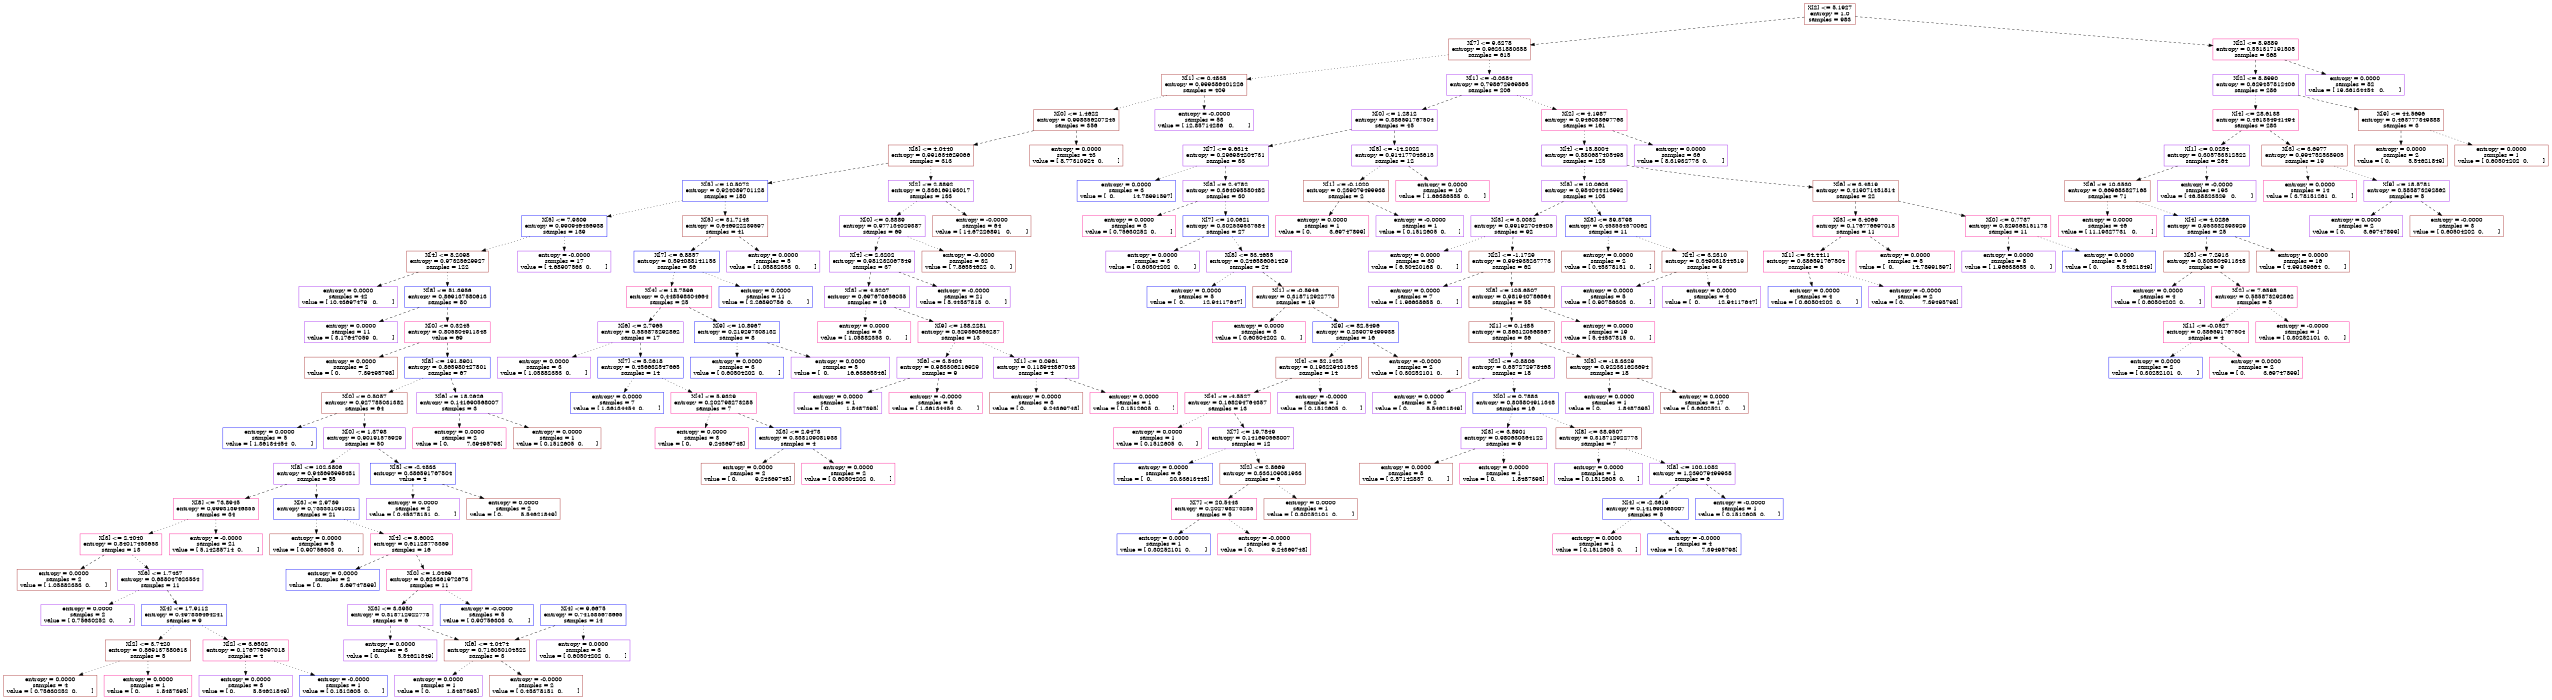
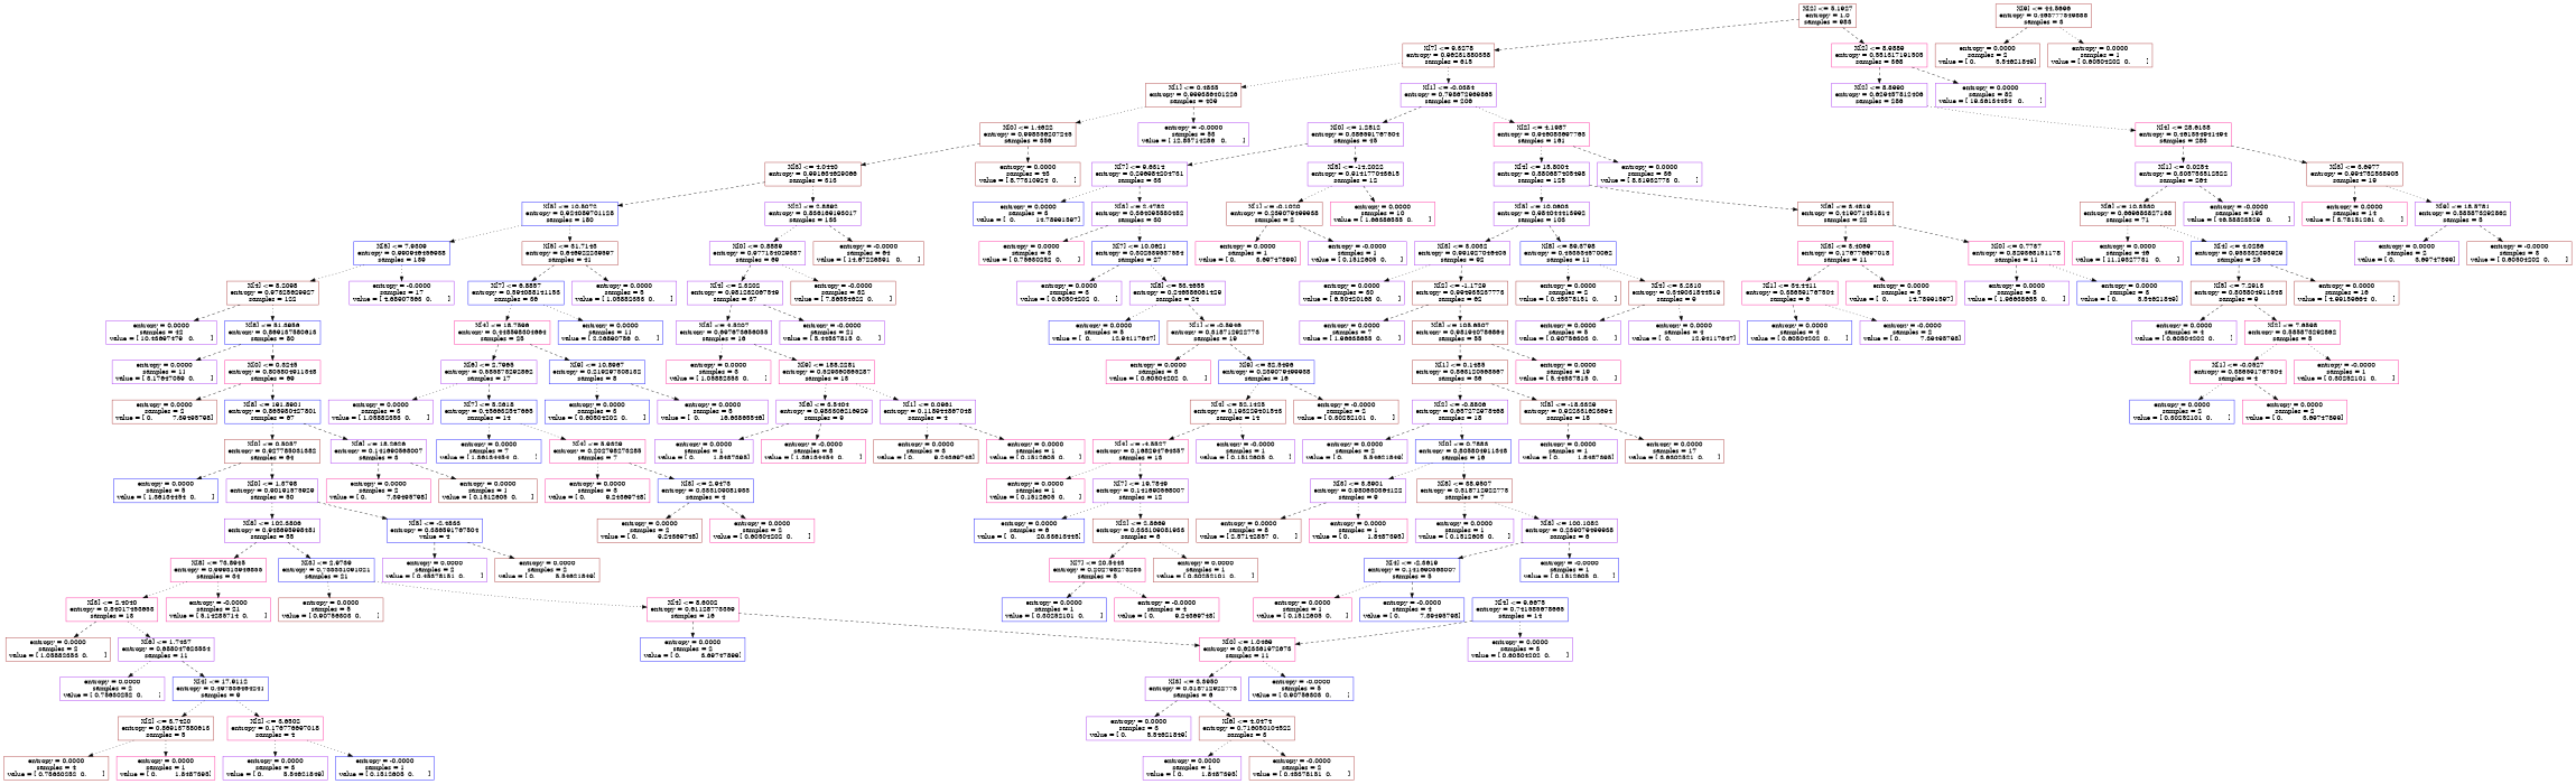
  digraph {
    node [color=purple shape=box]
    edge [style=dashed]
    n1 [color=brown label="X[2] <= 5.1927\nentropy = 1.0\nsamples = 983"]
    n2 [color=brown label="X[7] <= 9.3278\nentropy = 0.96231880358\nsamples = 615"]
    n3 [color=deeppink label="X[2] <= 8.9889\nentropy = 0.551317191505\nsamples = 368"]
    n4 [color=brown label="X[1] <= 0.4835\nentropy = 0.999386401226\nsamples = 409"]
    n5 [label="X[1] <= -0.0384\nentropy = 0.798672969865\nsamples = 206"]
    n6 [label="X[2] <= 8.8990\nentropy = 0.629457812406\nsamples = 286"]
    n7 [label="entropy = 0.0000\nsamples = 82\nvalue = [ 19.36134454   0.        ]"]
    n8 [color=brown label="X[0] <= 1.4622\nentropy = 0.998356207245\nsamples = 356"]
    n9 [label="entropy = -0.0000\nsamples = 53\nvalue = [ 12.85714286   0.        ]"]
    n10 [label="X[0] <= 1.2812\nentropy = 0.386591767504\nsamples = 45"]
    n11 [color=deeppink label="X[2] <= 4.1987\nentropy = 0.946083697763\nsamples = 161"]
    n12 [color=brown label="X[3] <= 4.0440\nentropy = 0.991634629066\nsamples = 313"]
    n13 [color=brown label="entropy = 0.0000\nsamples = 43\nvalue = [ 8.77310924  0.        ]"]
    n14 [color=blue label="X[5] <= 10.5072\nentropy = 0.924089701128\nsamples = 180"]
    n15 [label="X[2] <= 2.8892\nentropy = 0.836169193017\nsamples = 133"]
    n16 [color=blue label="X[5] <= 7.9309\nentropy = 0.990946456938\nsamples = 139"]
    n17 [color=brown label="X[5] <= 31.7143\nentropy = 0.646922239597\nsamples = 41"]
    n18 [label="X[0] <= 0.8889\nentropy = 0.977134029387\nsamples = 69"]
    n19 [color=brown label="entropy = -0.0000\nsamples = 64\nvalue = [ 14.67226891   0.        ]"]
    n20 [color=brown label="X[4] <= 8.2098\nentropy = 0.97325629927\nsamples = 122"]
    n21 [label="entropy = -0.0000\nsamples = 17\nvalue = [ 4.68907563  0.        ]"]
    n22 [color=blue label="X[7] <= 6.8857\nentropy = 0.594088141153\nsamples = 36"]
    n23 [label="entropy = 0.0000\nsamples = 5\nvalue = [ 1.05882353  0.        ]"]
    n24 [label="entropy = 0.0000\nsamples = 42\nvalue = [ 10.43697479   0.        ]"]
    n25 [color=blue label="X[8] <= 51.3956\nentropy = 0.869137580613\nsamples = 80"]
    n26 [label="entropy = 0.0000\nsamples = 11\nvalue = [ 3.17647059  0.        ]"]
-   n27 [color=deeppink label="X[0] <= 0.3245\nentropy = 0.805804911348\nvalue = 69"]
+   n27 [color=deeppink label="X[0] <= 0.3245\nentropy = 0.805804911348\nsamples = 69"]
    n28 [color=brown label="entropy = 0.0000\nsamples = 2\nvalue = [ 0.          7.39495798]"]
    n29 [color=blue label="X[8] <= 191.8901\nentropy = 0.865980427801\nsamples = 67"]
    n30 [color=brown label="X[0] <= 0.5057\nentropy = 0.927785031382\nsamples = 64"]
    n31 [label="X[6] <= 18.2626\nentropy = 0.141690568007\nsamples = 3"]
    n32 [color=blue label="entropy = 0.0000\nsamples = 5\nvalue = [ 1.36134454  0.        ]"]
    n33 [label="X[0] <= 1.3798\nentropy = 0.90191575929\nsamples = 50"]
    n34 [color=deeppink label="entropy = 0.0000\nsamples = 2\nvalue = [ 0.          7.39495798]"]
    n35 [color=brown label="entropy = 0.0000\nsamples = 1\nvalue = [ 0.1512605  0.       ]"]
    n36 [label="X[8] <= 102.3806\nentropy = 0.948695998481\nsamples = 55"]
    n37 [color=blue label="X[5] <= -2.4833\nentropy = 0.386591767504\nvalue = 4"]
    n38 [color=deeppink label="X[8] <= 73.8945\nentropy = 0.999313946855\nsamples = 34"]
    n39 [color=blue label="X[3] <= 2.9739\nentropy = 0.733331091021\nsamples = 21"]
    n40 [label="entropy = 0.0000\nsamples = 2\nvalue = [ 0.45378151  0.        ]"]
    n41 [color=brown label="entropy = 0.0000\nsamples = 2\nvalue = [ 0.          5.54621849]"]
    n42 [color=deeppink label="X[3] <= 2.4040\nentropy = 0.84017453653\nsamples = 13"]
    n43 [color=deeppink label="entropy = -0.0000\nsamples = 21\nvalue = [ 5.14285714  0.        ]"]
    n44 [color=brown label="entropy = 0.0000\nsamples = 5\nvalue = [ 0.90756303  0.        ]"]
    n45 [color=deeppink label="X[4] <= 8.6002\nentropy = 0.61128773359\nsamples = 16"]
    n46 [color=brown label="entropy = 0.0000\nsamples = 2\nvalue = [ 1.05882353  0.        ]"]
    n47 [label="X[6] <= 1.7437\nentropy = 0.688047623534\nsamples = 11"]
    n48 [label="entropy = 0.0000\nsamples = 2\nvalue = [ 0.75630252  0.        ]"]
    n49 [color=blue label="X[4] <= 17.9112\nentropy = 0.497836464241\nsamples = 9"]
    n50 [color=brown label="X[2] <= 3.7420\nentropy = 0.869137580613\nsamples = 5"]
    n51 [color=deeppink label="X[2] <= 3.6502\nentropy = 0.176776697018\nsamples = 4"]
    n52 [color=brown label="entropy = 0.0000\nsamples = 4\nvalue = [ 0.75630252  0.        ]"]
    n53 [color=deeppink label="entropy = 0.0000\nsamples = 1\nvalue = [ 0.         1.8487395]"]
    n54 [label="entropy = 0.0000\nsamples = 3\nvalue = [ 0.          5.54621849]"]
    n55 [color=blue label="entropy = -0.0000\nsamples = 1\nvalue = [ 0.1512605  0.       ]"]
    n56 [color=blue label="entropy = 0.0000\nsamples = 2\nvalue = [ 0.          3.69747899]"]
    n57 [color=deeppink label="X[0] <= 1.0469\nentropy = 0.623361972673\nsamples = 11"]
    n58 [color=blue label="X[4] <= 9.6675\nentropy = 0.741585678665\nsamples = 14"]
    n59 [label="entropy = 0.0000\nsamples = 3\nvalue = [ 0.60504202  0.        ]"]
    n60 [label="X[3] <= 3.3950\nentropy = 0.318712922773\nsamples = 6"]
    n61 [color=blue label="entropy = -0.0000\nsamples = 5\nvalue = [ 0.90756303  0.        ]"]
    n62 [label="entropy = 0.0000\nsamples = 3\nvalue = [ 0.          5.54621849]"]
    n63 [color=brown label="X[6] <= 4.0474\nentropy = 0.716050104522\nsamples = 3"]
    n64 [label="entropy = 0.0000\nsamples = 1\nvalue = [ 0.         1.8487395]"]
    n65 [color=brown label="entropy = -0.0000\nsamples = 2\nvalue = [ 0.45378151  0.        ]"]
    n66 [color=deeppink label="X[4] <= 18.7596\nentropy = 0.448598304664\nsamples = 25"]
    n67 [color=blue label="entropy = 0.0000\nsamples = 11\nvalue = [ 2.26890756  0.        ]"]
    n68 [label="X[6] <= 2.7965\nentropy = 0.585873292862\nsamples = 17"]
    n69 [color=blue label="X[9] <= 10.8967\nentropy = 0.219297308132\nsamples = 8"]
    n70 [label="entropy = 0.0000\nsamples = 3\nvalue = [ 1.05882353  0.        ]"]
    n71 [color=blue label="X[7] <= 5.2618\nentropy = 0.456632547665\nsamples = 14"]
    n72 [color=blue label="entropy = 0.0000\nsamples = 3\nvalue = [ 0.60504202  0.        ]"]
    n73 [label="entropy = 0.0000\nsamples = 5\nvalue = [  0.          16.63865546]"]
    n74 [color=blue label="entropy = 0.0000\nsamples = 7\nvalue = [ 1.36134454  0.        ]"]
    n75 [color=deeppink label="X[4] <= 5.9329\nentropy = 0.202798273285\nsamples = 7"]
    n76 [color=deeppink label="entropy = 0.0000\nsamples = 3\nvalue = [ 0.          9.24369748]"]
    n77 [color=blue label="X[3] <= 2.9473\nentropy = 0.333109081933\nsamples = 4"]
    n78 [color=brown label="entropy = 0.0000\nsamples = 2\nvalue = [ 0.          9.24369748]"]
    n79 [color=deeppink label="entropy = 0.0000\nsamples = 2\nvalue = [ 0.60504202  0.        ]"]
    n80 [label="X[4] <= 2.3202\nentropy = 0.981232067549\nsamples = 37"]
    n81 [color=brown label="entropy = -0.0000\nsamples = 32\nvalue = [ 7.86554622  0.        ]"]
    n82 [label="X[3] <= 4.5207\nentropy = 0.697673656055\nsamples = 16"]
    n83 [label="entropy = -0.0000\nsamples = 21\nvalue = [ 5.44537815  0.        ]"]
    n84 [color=deeppink label="entropy = 0.0000\nsamples = 3\nvalue = [ 1.05882353  0.        ]"]
    n85 [color=deeppink label="X[9] <= 188.2281\nentropy = 0.529360865287\nsamples = 13"]
    n86 [label="X[6] <= 3.5404\nentropy = 0.983306216929\nsamples = 9"]
    n87 [label="X[1] <= 0.0961\nentropy = 0.118944867048\nsamples = 4"]
    n88 [label="entropy = 0.0000\nsamples = 1\nvalue = [ 0.         1.8487395]"]
    n89 [color=deeppink label="entropy = -0.0000\nsamples = 8\nvalue = [ 1.36134454  0.        ]"]
    n90 [color=brown label="entropy = 0.0000\nsamples = 3\nvalue = [ 0.          9.24369748]"]
    n91 [color=deeppink label="entropy = 0.0000\nsamples = 1\nvalue = [ 0.1512605  0.       ]"]
    n92 [label="X[7] <= 9.6314\nentropy = 0.296984204731\nsamples = 33"]
    n93 [label="X[5] <= -14.2022\nentropy = 0.914177043615\nsamples = 12"]
    n94 [label="X[4] <= 15.8004\nentropy = 0.880687405498\nsamples = 125"]
    n95 [label="entropy = 0.0000\nsamples = 36\nvalue = [ 8.31932773  0.        ]"]
    n96 [color=blue label="entropy = 0.0000\nsamples = 3\nvalue = [  0.          14.78991597]"]
    n97 [label="X[3] <= 2.4782\nentropy = 0.364095580482\nsamples = 30"]
    n98 [color=brown label="X[1] <= -0.1020\nentropy = 0.239079499938\nsamples = 2"]
    n99 [color=deeppink label="entropy = 0.0000\nsamples = 10\nvalue = [ 1.66386555  0.        ]"]
    n100 [color=deeppink label="entropy = 0.0000\nsamples = 3\nvalue = [ 0.75630252  0.        ]"]
    n101 [color=blue label="X[7] <= 10.0621\nentropy = 0.302539537584\nsamples = 27"]
    n102 [label="entropy = 0.0000\nsamples = 3\nvalue = [ 0.60504202  0.        ]"]
    n103 [label="X[8] <= 53.4655\nentropy = 0.246586061429\nsamples = 24"]
    n104 [color=blue label="entropy = 0.0000\nsamples = 5\nvalue = [  0.          12.94117647]"]
    n105 [color=brown label="X[1] <= -0.5946\nentropy = 0.318712922773\nsamples = 19"]
    n106 [color=deeppink label="entropy = 0.0000\nsamples = 3\nvalue = [ 0.60504202  0.        ]"]
    n107 [color=blue label="X[9] <= 82.5496\nentropy = 0.239079499938\nsamples = 16"]
    n108 [color=brown label="X[4] <= 52.1425\nentropy = 0.193229401543\nsamples = 14"]
    n109 [color=brown label="entropy = -0.0000\nsamples = 2\nvalue = [ 0.30252101  0.        ]"]
    n110 [color=deeppink label="X[4] <= -4.5527\nentropy = 0.168294764357\nsamples = 13"]
    n111 [label="entropy = -0.0000\nsamples = 1\nvalue = [ 0.1512605  0.       ]"]
    n112 [color=deeppink label="entropy = 0.0000\nsamples = 1\nvalue = [ 0.1512605  0.       ]"]
    n113 [label="X[7] <= 19.7849\nentropy = 0.141690568007\nsamples = 12"]
    n114 [color=blue label="entropy = 0.0000\nsamples = 6\nvalue = [  0.          20.33613445]"]
    n115 [color=brown label="X[2] <= 2.8669\nentropy = 0.333109081933\nsamples = 6"]
    n116 [color=deeppink label="X[7] <= 20.5443\nentropy = 0.202798273285\nsamples = 5"]
    n117 [color=brown label="entropy = 0.0000\nsamples = 1\nvalue = [ 0.30252101  0.        ]"]
    n118 [color=blue label="entropy = 0.0000\nsamples = 1\nvalue = [ 0.30252101  0.        ]"]
    n119 [color=deeppink label="entropy = -0.0000\nsamples = 4\nvalue = [ 0.          9.24369748]"]
    n120 [color=deeppink label="entropy = 0.0000\nsamples = 1\nvalue = [ 0.          3.69747899]"]
    n121 [label="entropy = -0.0000\nsamples = 1\nvalue = [ 0.1512605  0.       ]"]
    n122 [label="X[5] <= 10.0603\nentropy = 0.984044413992\nsamples = 103"]
    n123 [color=brown label="X[6] <= 3.4819\nentropy = 0.419071451814\nsamples = 22"]
    n124 [label="X[3] <= 3.0032\nentropy = 0.991927046405\nsamples = 92"]
    n125 [color=blue label="X[8] <= 89.3798\nentropy = 0.453534570062\nsamples = 11"]
    n126 [color=deeppink label="X[3] <= 3.4069\nentropy = 0.176776697018\nsamples = 11"]
    n127 [color=deeppink label="X[0] <= 0.7737\nentropy = 0.829368151178\nsamples = 11"]
    n128 [label="entropy = 0.0000\nsamples = 30\nvalue = [ 6.50420168  0.        ]"]
    n129 [color=brown label="X[2] <= -1.1729\nentropy = 0.994935237773\nsamples = 62"]
    n130 [color=brown label="entropy = 0.0000\nsamples = 2\nvalue = [ 0.45378151  0.        ]"]
    n131 [color=brown label="X[4] <= 3.2310\nentropy = 0.349031844519\nsamples = 9"]
    n132 [label="entropy = 0.0000\nsamples = 7\nvalue = [ 1.96638655  0.        ]"]
    n133 [color=brown label="X[8] <= 105.6507\nentropy = 0.981940786864\nsamples = 55"]
    n134 [color=brown label="X[1] <= 0.1485\nentropy = 0.863120568567\nsamples = 36"]
    n135 [color=deeppink label="entropy = 0.0000\nsamples = 19\nvalue = [ 5.44537815  0.        ]"]
    n136 [label="X[2] <= -0.8806\nentropy = 0.657272978468\nsamples = 18"]
    n137 [color=brown label="X[5] <= -18.3329\nentropy = 0.922331623694\nsamples = 18"]
    n138 [label="entropy = 0.0000\nsamples = 2\nvalue = [ 0.          5.54621849]"]
    n139 [color=blue label="X[0] <= 0.7883\nentropy = 0.805804911348\nsamples = 16"]
    n140 [label="entropy = 0.0000\nsamples = 1\nvalue = [ 0.         1.8487395]"]
    n141 [color=brown label="entropy = 0.0000\nsamples = 17\nvalue = [ 3.6302521  0.       ]"]
    n142 [label="X[3] <= 3.8901\nentropy = 0.980630364122\nsamples = 9"]
    n143 [color=brown label="X[8] <= 38.9507\nentropy = 0.318712922773\nsamples = 7"]
    n144 [color=brown label="entropy = 0.0000\nsamples = 8\nvalue = [ 2.57142857  0.        ]"]
    n145 [color=deeppink label="entropy = 0.0000\nsamples = 1\nvalue = [ 0.         1.8487395]"]
    n146 [label="entropy = 0.0000\nsamples = 1\nvalue = [ 0.1512605  0.       ]"]
-   n147 [label="X[8] <= 100.1082\nentropy = 1.239079499938\nsamples = 6"]
+   n147 [label="X[8] <= 100.1082\nentropy = 0.239079499938\nsamples = 6"]
    n148 [color=blue label="X[4] <= -2.3619\nentropy = 0.141690568007\nsamples = 5"]
    n149 [color=blue label="entropy = -0.0000\nsamples = 1\nvalue = [ 0.1512605  0.       ]"]
    n150 [color=deeppink label="entropy = 0.0000\nsamples = 1\nvalue = [ 0.1512605  0.       ]"]
    n151 [color=blue label="entropy = -0.0000\nsamples = 4\nvalue = [ 0.          7.39495798]"]
    n152 [label="entropy = 0.0000\nsamples = 5\nvalue = [ 0.90756303  0.        ]"]
    n153 [label="entropy = 0.0000\nsamples = 4\nvalue = [  0.          12.94117647]"]
    n154 [color=deeppink label="X[1] <= 34.4411\nentropy = 0.386591767504\nsamples = 6"]
    n155 [color=deeppink label="entropy = 0.0000\nsamples = 5\nvalue = [  0.          14.78991597]"]
    n156 [label="entropy = 0.0000\nsamples = 8\nvalue = [ 1.96638655  0.        ]"]
    n157 [color=blue label="entropy = 0.0000\nsamples = 3\nvalue = [ 0.          5.54621849]"]
    n158 [color=blue label="entropy = 0.0000\nsamples = 4\nvalue = [ 0.60504202  0.        ]"]
    n159 [label="entropy = -0.0000\nsamples = 2\nvalue = [ 0.          7.39495798]"]
    n160 [color=deeppink label="X[4] <= 28.6138\nentropy = 0.461354941494\nsamples = 283"]
    n161 [color=brown label="X[9] <= 44.5696\nentropy = 0.463777349888\nsamples = 3"]
    n162 [label="X[1] <= 0.0254\nentropy = 0.305753512522\nsamples = 264"]
    n163 [color=brown label="X[3] <= 3.6977\nentropy = 0.994752538905\nsamples = 19"]
    n164 [color=brown label="entropy = 0.0000\nsamples = 2\nvalue = [ 0.          5.54621849]"]
    n165 [color=brown label="entropy = 0.0000\nsamples = 1\nvalue = [ 0.60504202  0.        ]"]
    n166 [color=brown label="X[6] <= 10.3530\nentropy = 0.669683827168\nsamples = 71"]
    n167 [label="entropy = -0.0000\nsamples = 193\nvalue = [ 46.58823529   0.        ]"]
    n168 [color=deeppink label="entropy = 0.0000\nsamples = 14\nvalue = [ 3.78151261  0.        ]"]
    n169 [label="X[9] <= 18.5781\nentropy = 0.585873292862\nsamples = 5"]
    n170 [color=deeppink label="entropy = 0.0000\nsamples = 46\nvalue = [ 11.19327731   0.        ]"]
    n171 [color=blue label="X[4] <= 4.0286\nentropy = 0.953332393929\nsamples = 25"]
    n172 [color=brown label="X[5] <= 7.2913\nentropy = 0.805804911348\nsamples = 9"]
    n173 [color=brown label="entropy = 0.0000\nsamples = 16\nvalue = [ 4.99159664  0.        ]"]
    n174 [label="entropy = 0.0000\nsamples = 4\nvalue = [ 0.60504202  0.        ]"]
    n175 [color=deeppink label="X[2] <= 7.6598\nentropy = 0.585873292862\nsamples = 5"]
    n176 [color=deeppink label="X[1] <= -0.0527\nentropy = 0.386591767504\nsamples = 4"]
    n177 [color=deeppink label="entropy = -0.0000\nsamples = 1\nvalue = [ 0.30252101  0.        ]"]
    n178 [color=blue label="entropy = 0.0000\nsamples = 2\nvalue = [ 0.30252101  0.        ]"]
    n179 [color=deeppink label="entropy = 0.0000\nsamples = 2\nvalue = [ 0.          3.69747899]"]
    n180 [label="entropy = 0.0000\nsamples = 2\nvalue = [ 0.          3.69747899]"]
    n181 [color=brown label="entropy = -0.0000\nsamples = 3\nvalue = [ 0.60504202  0.        ]"]
    n1 -> n2
    n1 -> n3
    n2 -> n4 [style=dotted]
    n2 -> n5 [style=dotted]
    n3 -> n6
    n3 -> n7
    n4 -> n8 [style=dotted]
    n4 -> n9
    n5 -> n10
    n5 -> n11 [style=dotted]
    n6 -> n160 [style=dotted]
-   n6 -> n161
    n8 -> n12
    n8 -> n13
    n10 -> n92
    n10 -> n93
    n11 -> n94 [style=dotted]
    n11 -> n95
    n12 -> n14
    n12 -> n15 [style=dotted]
    n14 -> n16 [style=dotted]
    n14 -> n17 [style=dotted]
    n15 -> n18 [style=dotted]
    n15 -> n19
    n16 -> n20 [style=dotted]
    n16 -> n21 [style=dotted]
    n17 -> n22
    n17 -> n23
    n18 -> n80
    n18 -> n81 [style=dotted]
    n20 -> n24
    n20 -> n25 [style=dotted]
    n22 -> n66 [style=dotted]
    n22 -> n67 [style=dotted]
    n25 -> n26
    n25 -> n27
    n27 -> n28
    n27 -> n29
    n29 -> n30 [style=dotted]
    n29 -> n31
    n30 -> n32
    n30 -> n33
    n31 -> n34
    n31 -> n35
    n33 -> n36 [style=dotted]
    n33 -> n37
    n36 -> n38
    n36 -> n39
    n37 -> n40
    n37 -> n41
    n38 -> n42 [style=dotted]
    n38 -> n43 [style=dotted]
    n39 -> n44 [style=dotted]
    n39 -> n45 [style=dotted]
    n42 -> n46
    n42 -> n47 [style=dotted]
    n45 -> n56
    n45 -> n57
    n47 -> n48 [style=dotted]
    n47 -> n49
    n49 -> n50 [style=dotted]
    n49 -> n51 [style=dotted]
    n50 -> n52 [style=dotted]
    n50 -> n53 [style=dotted]
    n51 -> n54 [style=dotted]
    n51 -> n55 [style=dotted]
    n57 -> n60
    n57 -> n61 [style=dotted]
-   n58 -> n63
+   n58 -> n57
    n58 -> n59 [style=dotted]
    n60 -> n62
    n60 -> n63
    n63 -> n64 [style=dotted]
    n63 -> n65
    n66 -> n68
    n66 -> n69
    n68 -> n70 [style=dotted]
    n68 -> n71
    n69 -> n72 [style=dotted]
    n69 -> n73
    n71 -> n74 [style=dotted]
    n71 -> n75 [style=dotted]
    n75 -> n76 [style=dotted]
    n75 -> n77
    n77 -> n78
    n77 -> n79
    n80 -> n82
    n80 -> n83
    n82 -> n84 [style=dotted]
    n82 -> n85
    n85 -> n86 [style=dotted]
    n85 -> n87 [style=dotted]
    n86 -> n88
    n86 -> n89
    n87 -> n90 [style=dotted]
    n87 -> n91
    n92 -> n96 [style=dotted]
    n92 -> n97
    n93 -> n98 [style=dotted]
    n93 -> n99
    n94 -> n122 [style=dotted]
    n94 -> n123
    n97 -> n100
    n97 -> n101 [style=dotted]
    n98 -> n120
    n98 -> n121
    n101 -> n102
    n101 -> n103 [style=dotted]
    n103 -> n104 [style=dotted]
    n103 -> n105
    n105 -> n106
    n105 -> n107
    n107 -> n108 [style=dotted]
    n107 -> n109
    n108 -> n110
    n108 -> n111 [style=dotted]
    n110 -> n112 [style=dotted]
    n110 -> n113
    n113 -> n114 [style=dotted]
    n113 -> n115 [style=dotted]
    n115 -> n116
    n115 -> n117 [style=dotted]
    n116 -> n118
    n116 -> n119 [style=dotted]
    n122 -> n124
    n122 -> n125
    n123 -> n126
    n123 -> n127
    n124 -> n128 [style=dotted]
    n124 -> n129
    n125 -> n130 [style=dotted]
    n125 -> n131 [style=dotted]
    n126 -> n154
    n126 -> n155
    n127 -> n156
    n127 -> n157 [style=dotted]
    n129 -> n132
    n129 -> n133
    n131 -> n152
    n131 -> n153 [style=dotted]
    n133 -> n134
    n133 -> n135
    n134 -> n136 [style=dotted]
    n134 -> n137
    n136 -> n138
    n136 -> n139 [style=dotted]
    n137 -> n140
    n137 -> n141
    n139 -> n142 [style=dotted]
    n139 -> n143 [style=dotted]
    n142 -> n144
    n142 -> n145 [style=dotted]
    n143 -> n146 [style=dotted]
    n143 -> n147 [style=dotted]
    n147 -> n148
    n147 -> n149
    n148 -> n150 [style=dotted]
    n148 -> n151
    n154 -> n158
    n154 -> n159 [style=dotted]
    n160 -> n162
    n160 -> n163
    n161 -> n164
    n161 -> n165 [style=dotted]
    n162 -> n166
    n162 -> n167
    n163 -> n168
    n163 -> n169 [style=dotted]
    n166 -> n170 [style=dotted]
    n166 -> n171 [style=dotted]
    n169 -> n180
    n169 -> n181
    n171 -> n172
    n171 -> n173
    n172 -> n174
    n172 -> n175
    n175 -> n176 [style=dotted]
    n175 -> n177 [style=dotted]
    n176 -> n178 [style=dotted]
    n176 -> n179
  }
